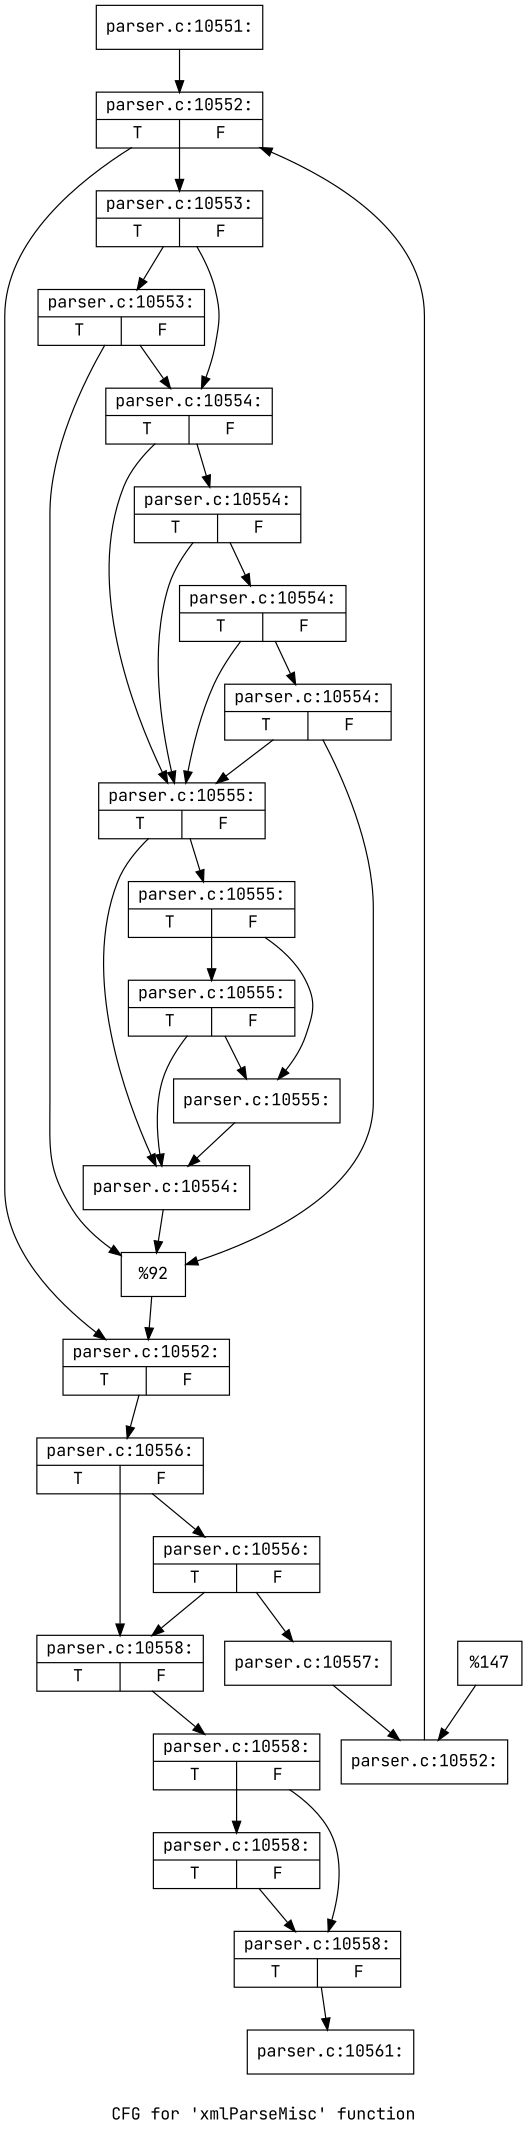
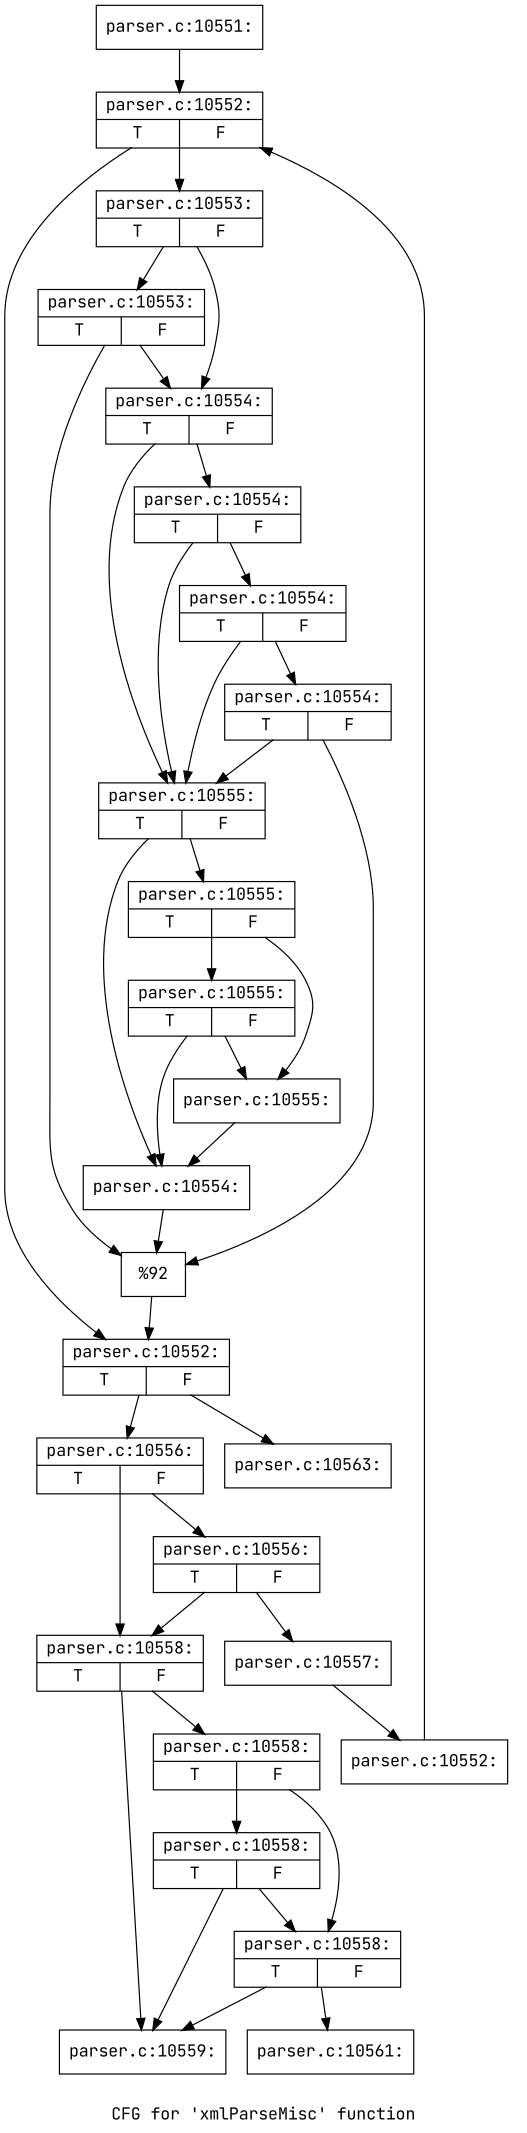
  digraph {
    fontname="JetBrains Mono"
    label="CFG for 'xmlParseMisc' function"
    node [fontname="JetBrains Mono" shape=record]
    edge [fontname="JetBrains Mono"]
    n1 [label="{parser.c:10551:}"]
    n2 [label="{parser.c:10552:|{<s0>T|<s1>F}}"]
    n3 [label="{parser.c:10553:|{<s0>T|<s1>F}}"]
    n4 [label="{parser.c:10552:|{<s0>T|<s1>F}}"]
    n5 [label="{parser.c:10553:|{<s0>T|<s1>F}}"]
    n6 [label="{parser.c:10554:|{<s0>T|<s1>F}}"]
    n7 [label="{parser.c:10556:|{<s0>T|<s1>F}}"]
+   n8 [label="{parser.c:10563:}"]
    n9 [label="{%92}"]
    n10 [label="{parser.c:10554:|{<s0>T|<s1>F}}"]
    n11 [label="{parser.c:10555:|{<s0>T|<s1>F}}"]
    n12 [label="{parser.c:10556:|{<s0>T|<s1>F}}"]
    n13 [label="{parser.c:10558:|{<s0>T|<s1>F}}"]
    n14 [label="{parser.c:10554:|{<s0>T|<s1>F}}"]
    n15 [label="{parser.c:10554:}"]
    n16 [label="{parser.c:10555:|{<s0>T|<s1>F}}"]
    n17 [label="{parser.c:10554:|{<s0>T|<s1>F}}"]
    n18 [label="{parser.c:10555:|{<s0>T|<s1>F}}"]
    n19 [label="{parser.c:10555:}"]
    n20 [label="{parser.c:10557:}"]
+   n21 [label="{parser.c:10559:}"]
    n22 [label="{parser.c:10558:|{<s0>T|<s1>F}}"]
    n23 [label="{parser.c:10552:}"]
    n24 [label="{parser.c:10558:|{<s0>T|<s1>F}}"]
    n25 [label="{parser.c:10558:|{<s0>T|<s1>F}}"]
-   n26 [label="{%147}"]
    n27 [label="{parser.c:10561:}"]
    n1 -> n2
    n2 -> n3
    n2 -> n4
    n3 -> n5
    n3 -> n6
    n4 -> n7
+   n4 -> n8
    n5 -> n6
    n5 -> n9
    n6 -> n10
    n6 -> n11
    n7 -> n12
    n7 -> n13
    n9 -> n4
    n10 -> n11
    n10 -> n14
    n11 -> n15
    n11 -> n16
    n12 -> n13
    n12 -> n20
+   n13 -> n21
    n13 -> n22
    n14 -> n11
    n14 -> n17
    n15 -> n9
    n16 -> n18
    n16 -> n19
    n17 -> n9
    n17 -> n11
    n18 -> n15
    n18 -> n19
    n19 -> n15
    n20 -> n23
    n22 -> n24
    n22 -> n25
    n23 -> n2
+   n24 -> n21
    n24 -> n25
+   n25 -> n21
    n25 -> n27
-   n26 -> n23
  }
